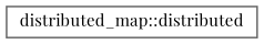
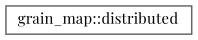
  digraph {
    rankdir=LR
    fontname="Playfair Display"
-   n1 [color=grey40 fillcolor=white fontname="Playfair Display" fontsize=10 height=0.2 label="distributed_map::distributed" shape=box style=filled width=0.4]
+   n1 [color=grey40 fillcolor=white fontname="Playfair Display" fontsize=10 height=0.2 label="grain_map::distributed" shape=box style=filled width=0.4]
  }
